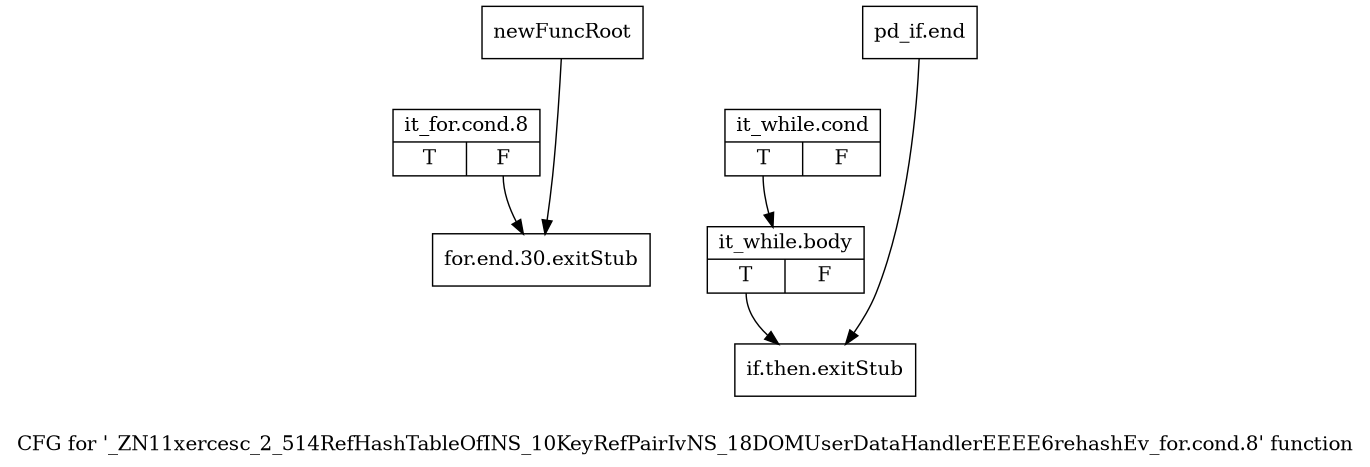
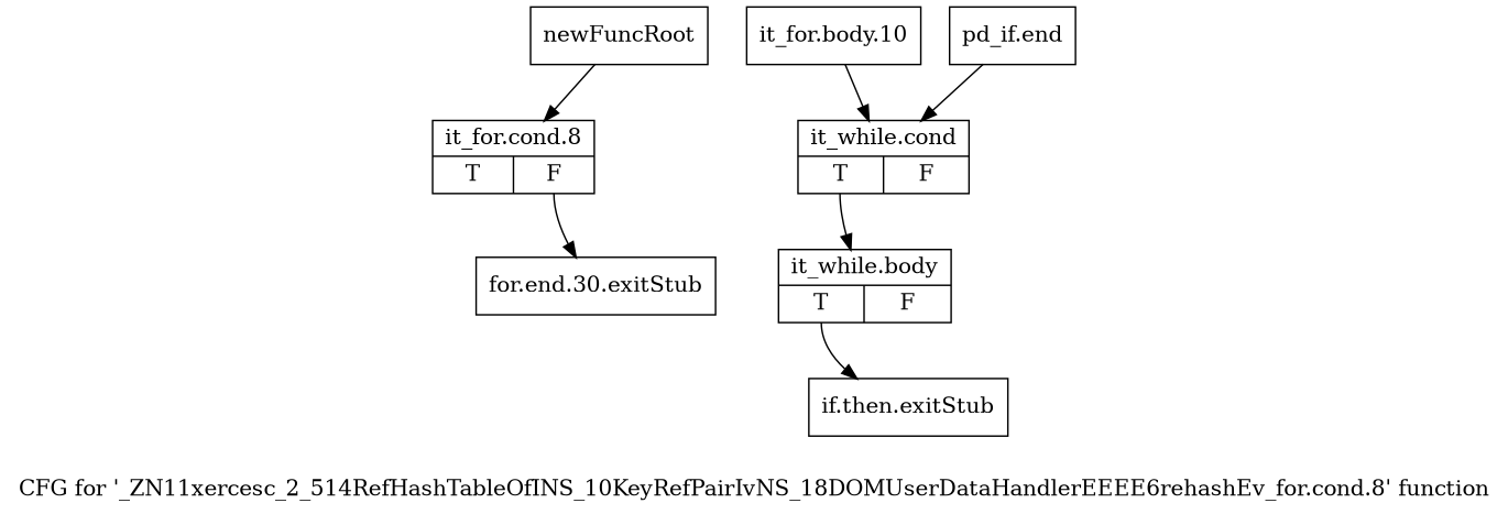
  digraph {
    label="CFG for '_ZN11xercesc_2_514RefHashTableOfINS_10KeyRefPairIvNS_18DOMUserDataHandlerEEEE6rehashEv_for.cond.8' function"
    node [shape=record]
    n1 [label="{newFuncRoot}"]
    n2 [label="{it_for.cond.8|{<s0>T|<s1>F}}"]
    n3 [label="{for.end.30.exitStub}"]
+   n4 [label="{it_for.body.10}"]
    n5 [label="{it_while.cond|{<s0>T|<s1>F}}"]
    n6 [label="{if.then.exitStub}"]
    n7 [label="{it_while.body|{<s0>T|<s1>F}}"]
    n8 [label="{pd_if.end}"]
-   n1 -> n3
+   n1 -> n2
    n2 -> n3 [tailport=s1]
+   n4 -> n5
    n5 -> n7 [tailport=s0]
    n7 -> n6 [tailport=s0]
-   n8 -> n6
+   n8 -> n5
  }
